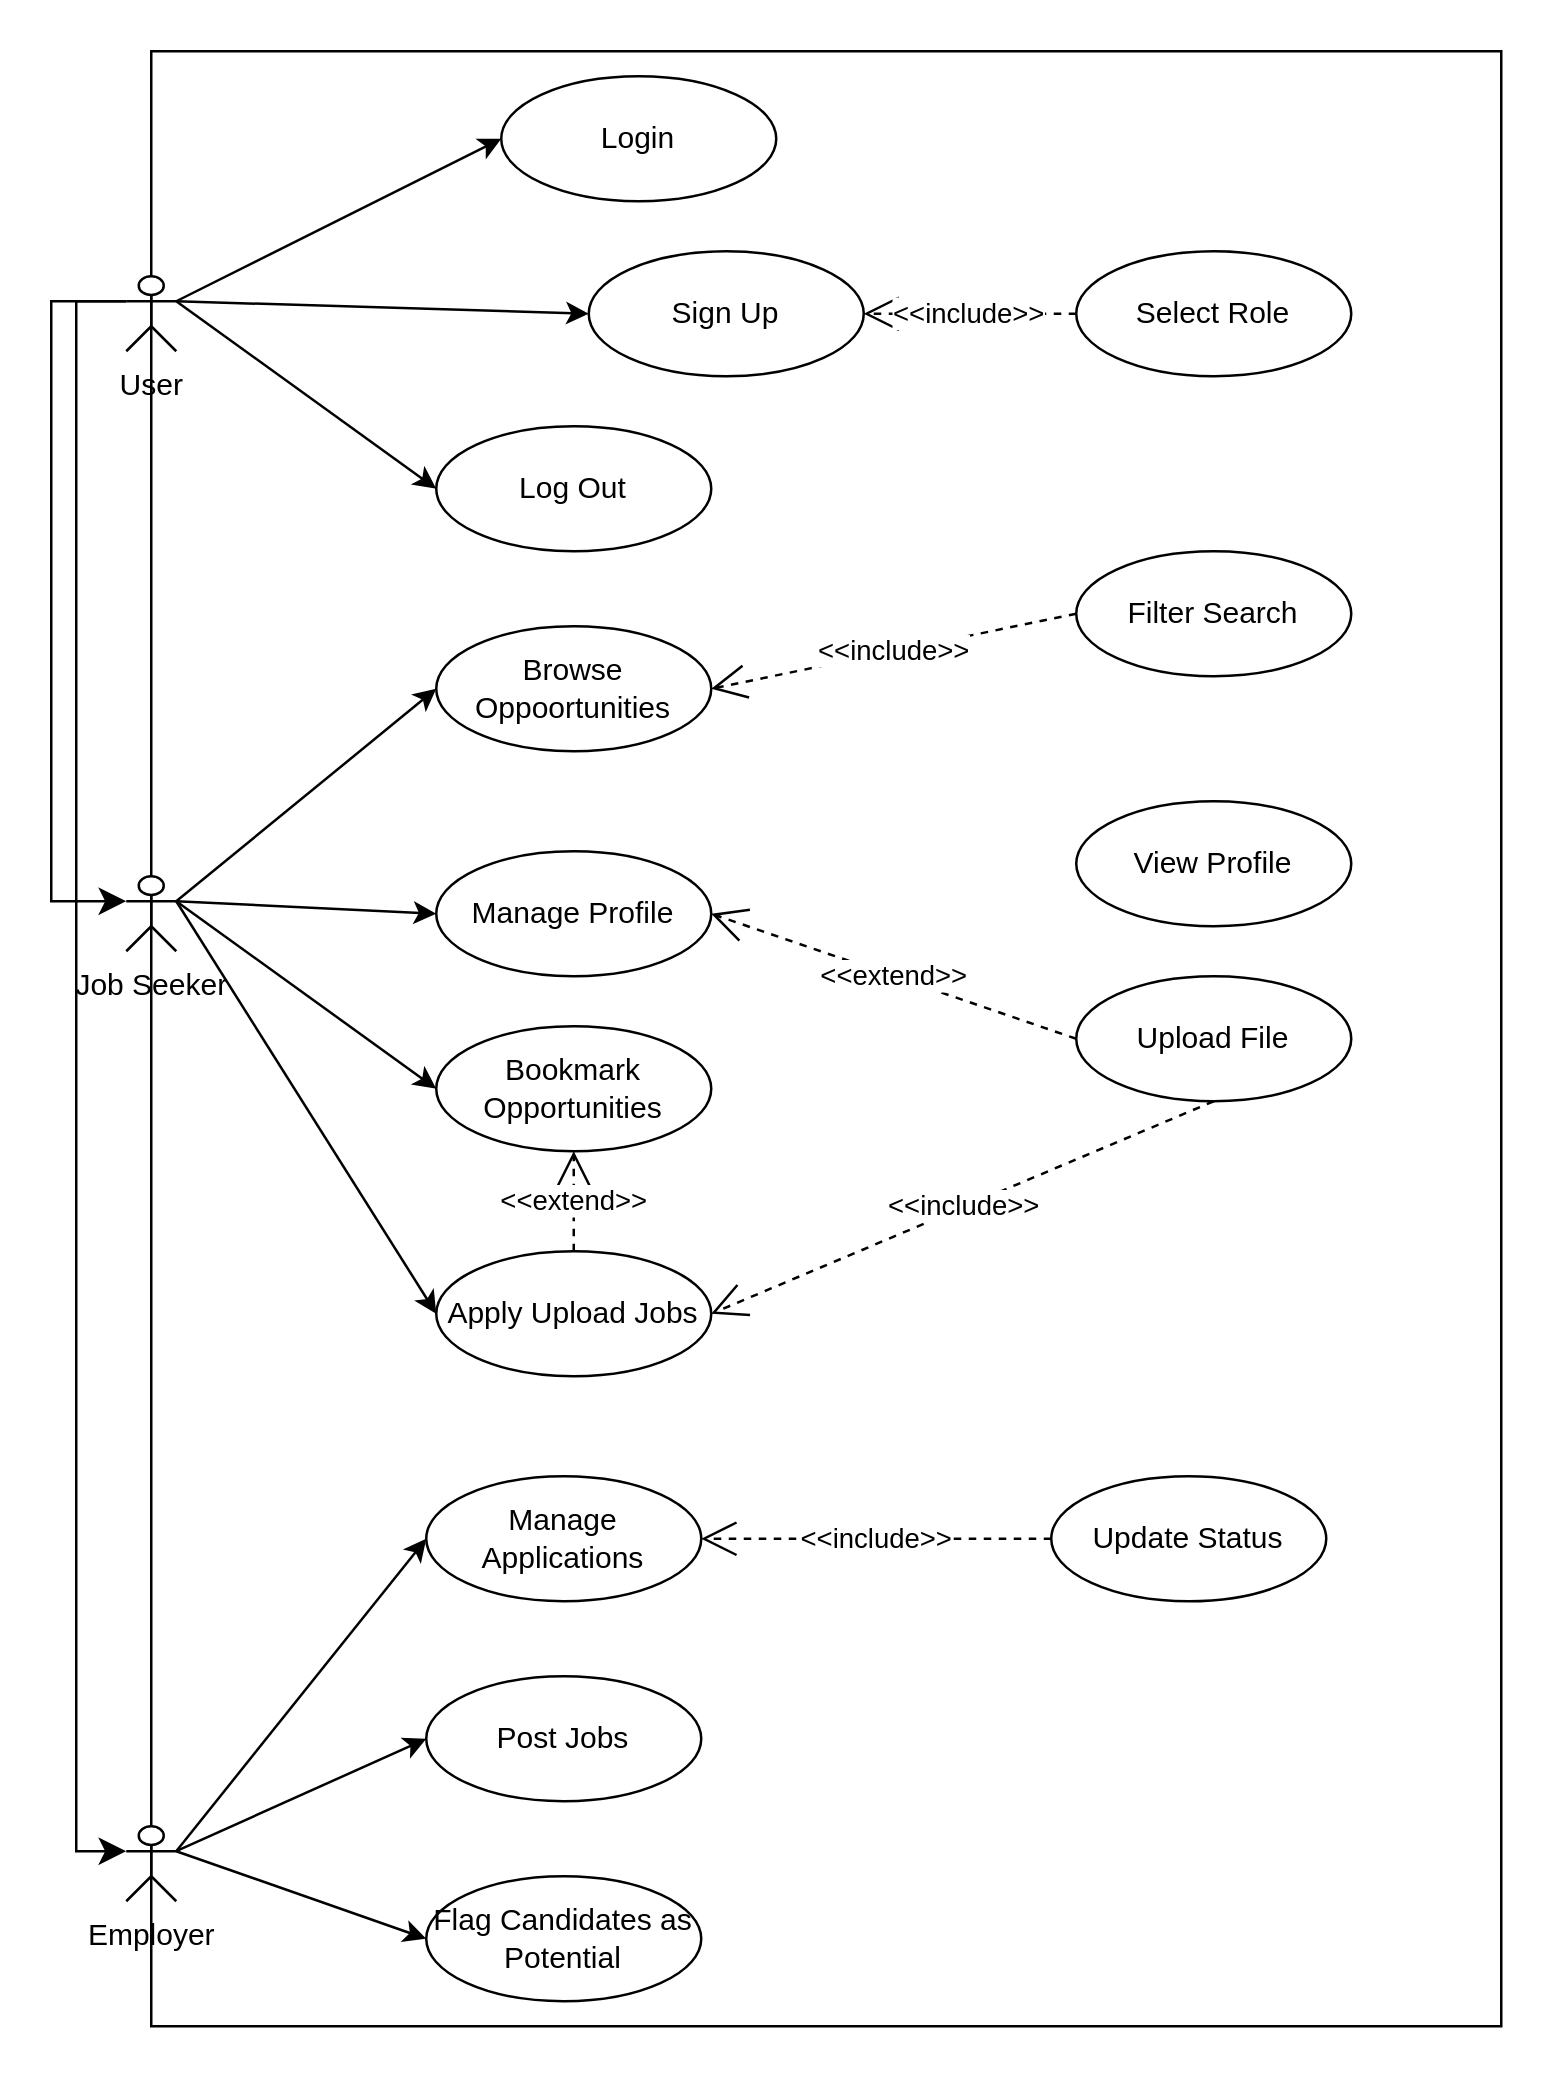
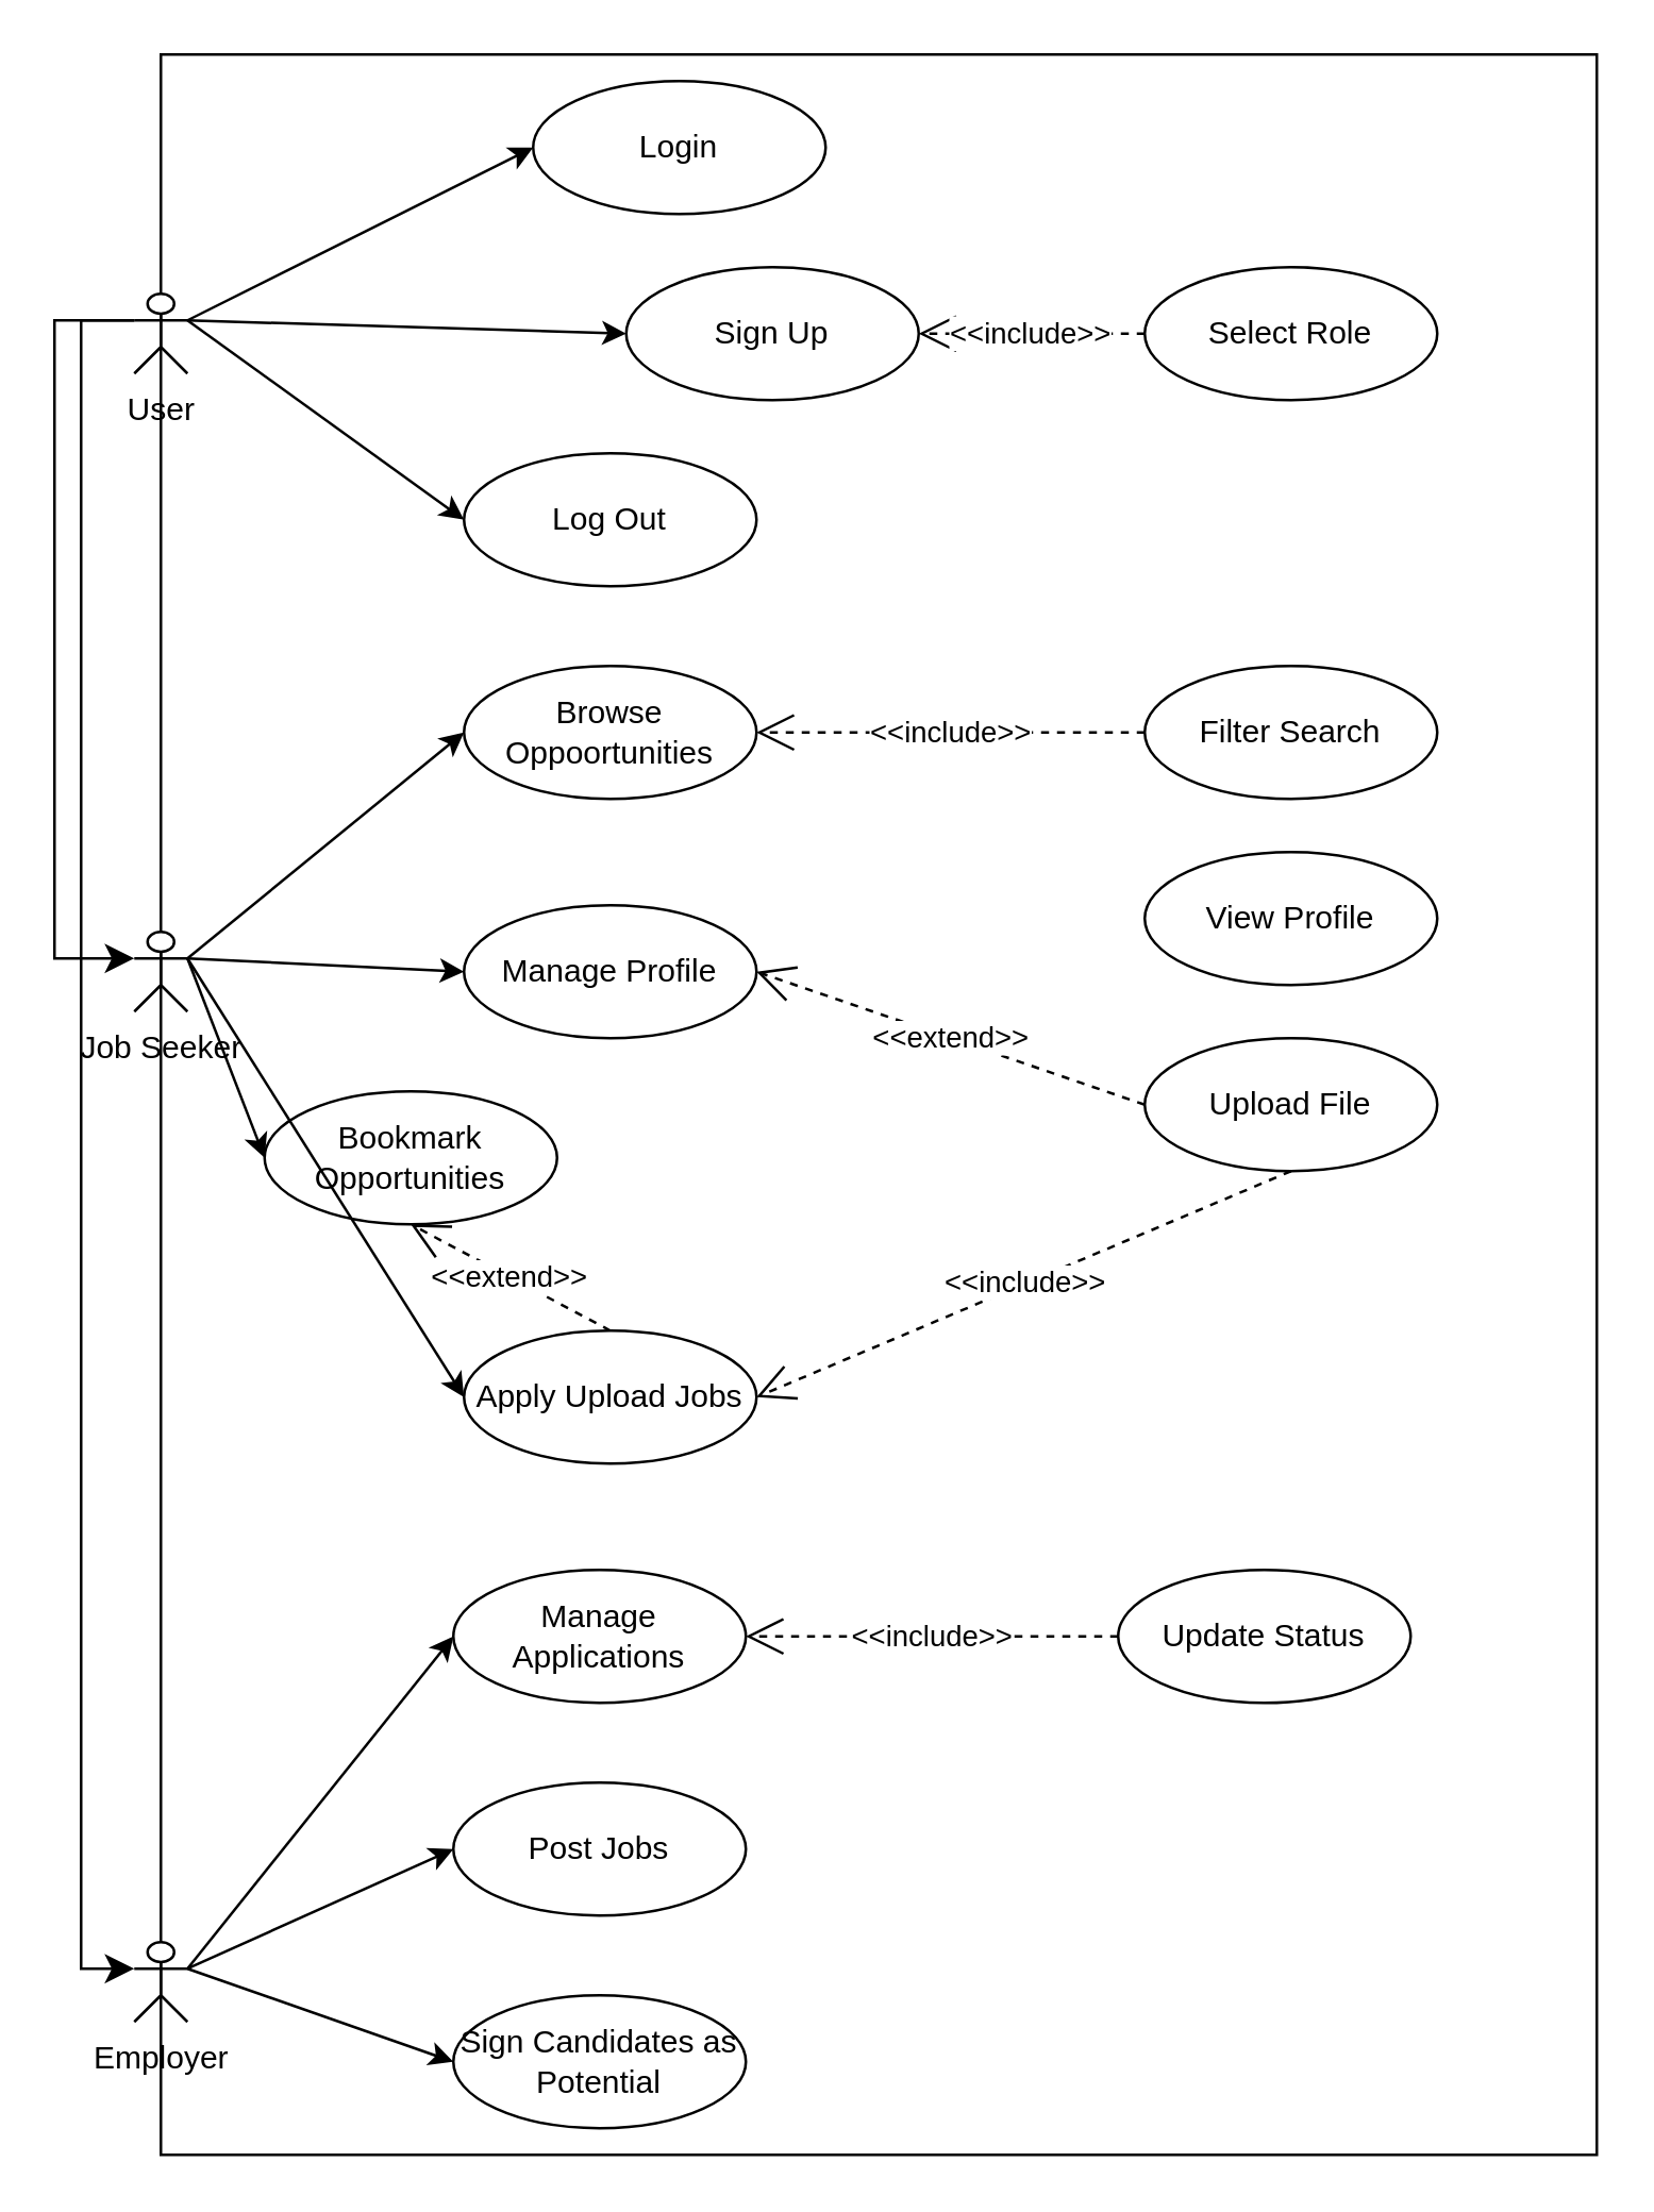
  <mxCell id="0" />
  <mxCell id="1" parent="0" />
  <mxCell id="2" value="" style="rounded=0;whiteSpace=wrap;html=1;" parent="1" vertex="1"><mxGeometry x="60" y="20" width="540" height="790" as="geometry" /></mxCell>
  <mxCell id="3" value="User" style="shape=umlActor;verticalLabelPosition=bottom;verticalAlign=top;html=1;outlineConnect=0;" parent="1" vertex="1"><mxGeometry x="50" y="110" width="20" height="30" as="geometry" /></mxCell>
  <mxCell id="4" value="Sign Up" style="ellipse;whiteSpace=wrap;html=1;" parent="1" vertex="1"><mxGeometry x="235" y="100" width="110" height="50" as="geometry" /></mxCell>
  <mxCell id="5" value="Login" style="ellipse;whiteSpace=wrap;html=1;" parent="1" vertex="1"><mxGeometry x="200" y="30" width="110" height="50" as="geometry" /></mxCell>
  <mxCell id="6" value="Browse Oppoortunities" style="ellipse;whiteSpace=wrap;html=1;" parent="1" vertex="1"><mxGeometry x="174" y="250" width="110" height="50" as="geometry" /></mxCell>
- <mxCell id="7" value="Filter Search" style="ellipse;whiteSpace=wrap;html=1;" parent="1" vertex="1"><mxGeometry x="430" y="220" width="110" height="50" as="geometry" /></mxCell>
+ <mxCell id="7" value="Filter Search" style="ellipse;whiteSpace=wrap;html=1;" parent="1" vertex="1"><mxGeometry x="430" y="250" width="110" height="50" as="geometry" /></mxCell>
  <mxCell id="8" value="Manage Profile" style="ellipse;whiteSpace=wrap;html=1;" parent="1" vertex="1"><mxGeometry x="174" y="340" width="110" height="50" as="geometry" /></mxCell>
- <mxCell id="9" value="Bookmark Opportunities" style="ellipse;whiteSpace=wrap;html=1;" parent="1" vertex="1"><mxGeometry x="174" y="410" width="110" height="50" as="geometry" /></mxCell>
+ <mxCell id="9" value="Bookmark Opportunities" style="ellipse;whiteSpace=wrap;html=1;" parent="1" vertex="1"><mxGeometry x="99" y="410" width="110" height="50" as="geometry" /></mxCell>
  <mxCell id="10" value="Apply Upload Jobs" style="ellipse;whiteSpace=wrap;html=1;" parent="1" vertex="1"><mxGeometry x="174" y="500" width="110" height="50" as="geometry" /></mxCell>
  <mxCell id="11" value="Post Jobs" style="ellipse;whiteSpace=wrap;html=1;" parent="1" vertex="1"><mxGeometry x="170" y="670" width="110" height="50" as="geometry" /></mxCell>
  <mxCell id="12" value="Manage Applications" style="ellipse;whiteSpace=wrap;html=1;" parent="1" vertex="1"><mxGeometry x="170" y="590" width="110" height="50" as="geometry" /></mxCell>
  <mxCell id="13" value="Log Out" style="ellipse;whiteSpace=wrap;html=1;" parent="1" vertex="1"><mxGeometry x="174" y="170" width="110" height="50" as="geometry" /></mxCell>
  <mxCell id="14" value="" style="endArrow=classic;html=1;rounded=0;exitX=1;exitY=0.333;exitDx=0;exitDy=0;exitPerimeter=0;entryX=0;entryY=0.5;entryDx=0;entryDy=0;" parent="1" source="3" target="4" edge="1"><mxGeometry width="50" height="50" relative="1" as="geometry"><mxPoint x="260" y="260" as="sourcePoint" /><mxPoint x="310" y="210" as="targetPoint" /></mxGeometry></mxCell>
  <mxCell id="15" value="" style="endArrow=classic;html=1;rounded=0;entryX=0;entryY=0.5;entryDx=0;entryDy=0;" parent="1" target="5" edge="1"><mxGeometry width="50" height="50" relative="1" as="geometry"><mxPoint x="70" y="120" as="sourcePoint" /><mxPoint x="260" y="35" as="targetPoint" /></mxGeometry></mxCell>
  <mxCell id="16" value="View Profile" style="ellipse;whiteSpace=wrap;html=1;" vertex="1" parent="1"><mxGeometry x="430" y="320" width="110" height="50" as="geometry" /></mxCell>
  <mxCell id="17" value="&amp;lt;&amp;lt;include&amp;gt;&amp;gt;" style="endArrow=open;endSize=12;dashed=1;html=1;rounded=0;exitX=0;exitY=0.5;exitDx=0;exitDy=0;entryX=1;entryY=0.5;entryDx=0;entryDy=0;" edge="1" parent="1" source="7" target="6"><mxGeometry width="160" relative="1" as="geometry"><mxPoint x="294" y="270" as="sourcePoint" /><mxPoint x="315" y="240" as="targetPoint" /></mxGeometry></mxCell>
  <mxCell id="18" value="Select Role" style="ellipse;whiteSpace=wrap;html=1;" vertex="1" parent="1"><mxGeometry x="430" y="100" width="110" height="50" as="geometry" /></mxCell>
  <mxCell id="19" value="&amp;lt;&amp;lt;include&amp;gt;&amp;gt;" style="endArrow=open;endSize=12;dashed=1;html=1;rounded=0;exitX=0;exitY=0.5;exitDx=0;exitDy=0;entryX=1;entryY=0.5;entryDx=0;entryDy=0;" edge="1" parent="1" source="18" target="4"><mxGeometry width="160" relative="1" as="geometry"><mxPoint x="285" y="280" as="sourcePoint" /><mxPoint x="315" y="260" as="targetPoint" /></mxGeometry></mxCell>
  <mxCell id="20" value="Job Seeker" style="shape=umlActor;verticalLabelPosition=bottom;verticalAlign=top;html=1;outlineConnect=0;" vertex="1" parent="1"><mxGeometry x="50" y="350" width="20" height="30" as="geometry" /></mxCell>
  <mxCell id="21" value="Employer" style="shape=umlActor;verticalLabelPosition=bottom;verticalAlign=top;html=1;outlineConnect=0;" vertex="1" parent="1"><mxGeometry x="50" y="730" width="20" height="30" as="geometry" /></mxCell>
  <mxCell id="22" value="" style="edgeStyle=elbowEdgeStyle;elbow=horizontal;endArrow=classic;html=1;curved=0;rounded=0;endSize=8;startSize=8;exitX=0;exitY=0.333;exitDx=0;exitDy=0;exitPerimeter=0;entryX=0;entryY=0.333;entryDx=0;entryDy=0;entryPerimeter=0;" edge="1" parent="1" source="3" target="20"><mxGeometry width="50" height="50" relative="1" as="geometry"><mxPoint x="-50" y="280" as="sourcePoint" /><mxPoint x="0" y="230" as="targetPoint" /><Array as="points"><mxPoint x="20" y="250" /></Array></mxGeometry></mxCell>
  <mxCell id="23" value="" style="edgeStyle=elbowEdgeStyle;elbow=horizontal;endArrow=classic;html=1;curved=0;rounded=0;endSize=8;startSize=8;exitX=0;exitY=0.333;exitDx=0;exitDy=0;exitPerimeter=0;entryX=0;entryY=0.333;entryDx=0;entryDy=0;entryPerimeter=0;" edge="1" parent="1" source="3" target="21"><mxGeometry width="50" height="50" relative="1" as="geometry"><mxPoint x="60" y="130" as="sourcePoint" /><mxPoint x="60" y="370" as="targetPoint" /><Array as="points"><mxPoint x="30" y="260" /></Array></mxGeometry></mxCell>
  <mxCell id="24" value="" style="endArrow=classic;html=1;rounded=0;exitX=1;exitY=0.333;exitDx=0;exitDy=0;exitPerimeter=0;entryX=0;entryY=0.5;entryDx=0;entryDy=0;" edge="1" parent="1" source="3" target="13"><mxGeometry width="50" height="50" relative="1" as="geometry"><mxPoint x="80" y="130" as="sourcePoint" /><mxPoint x="210" y="95" as="targetPoint" /></mxGeometry></mxCell>
  <mxCell id="25" value="Update Status" style="ellipse;whiteSpace=wrap;html=1;" vertex="1" parent="1"><mxGeometry x="420" y="590" width="110" height="50" as="geometry" /></mxCell>
  <mxCell id="26" value="&amp;lt;&amp;lt;include&amp;gt;&amp;gt;" style="endArrow=open;endSize=12;dashed=1;html=1;rounded=0;exitX=0;exitY=0.5;exitDx=0;exitDy=0;entryX=1;entryY=0.5;entryDx=0;entryDy=0;" edge="1" parent="1" source="25" target="12"><mxGeometry width="160" relative="1" as="geometry"><mxPoint x="440" y="375" as="sourcePoint" /><mxPoint x="294" y="375" as="targetPoint" /></mxGeometry></mxCell>
  <mxCell id="27" value="" style="endArrow=classic;html=1;rounded=0;exitX=1;exitY=0.333;exitDx=0;exitDy=0;exitPerimeter=0;entryX=0;entryY=0.5;entryDx=0;entryDy=0;" edge="1" parent="1" source="20" target="6"><mxGeometry width="50" height="50" relative="1" as="geometry"><mxPoint x="80" y="130" as="sourcePoint" /><mxPoint x="184" y="165" as="targetPoint" /></mxGeometry></mxCell>
  <mxCell id="28" value="" style="endArrow=classic;html=1;rounded=0;exitX=1;exitY=0.333;exitDx=0;exitDy=0;exitPerimeter=0;entryX=0;entryY=0.5;entryDx=0;entryDy=0;" edge="1" parent="1" source="20" target="8"><mxGeometry width="50" height="50" relative="1" as="geometry"><mxPoint x="80" y="370" as="sourcePoint" /><mxPoint x="184" y="285" as="targetPoint" /></mxGeometry></mxCell>
  <mxCell id="29" value="" style="endArrow=classic;html=1;rounded=0;exitX=1;exitY=0.333;exitDx=0;exitDy=0;exitPerimeter=0;entryX=0;entryY=0.5;entryDx=0;entryDy=0;" edge="1" parent="1" source="20" target="9"><mxGeometry width="50" height="50" relative="1" as="geometry"><mxPoint x="80" y="370" as="sourcePoint" /><mxPoint x="184" y="375" as="targetPoint" /></mxGeometry></mxCell>
  <mxCell id="30" value="Upload File" style="ellipse;whiteSpace=wrap;html=1;" vertex="1" parent="1"><mxGeometry x="430" y="390" width="110" height="50" as="geometry" /></mxCell>
  <mxCell id="31" value="&amp;lt;&amp;lt;extend&amp;gt;&amp;gt;" style="endArrow=open;endSize=12;dashed=1;html=1;rounded=0;exitX=0;exitY=0.5;exitDx=0;exitDy=0;entryX=1;entryY=0.5;entryDx=0;entryDy=0;" edge="1" parent="1" source="30" target="8"><mxGeometry width="160" relative="1" as="geometry"><mxPoint x="440" y="355" as="sourcePoint" /><mxPoint x="294" y="375" as="targetPoint" /></mxGeometry></mxCell>
  <mxCell id="32" value="" style="endArrow=classic;html=1;rounded=0;exitX=1;exitY=0.333;exitDx=0;exitDy=0;exitPerimeter=0;entryX=0;entryY=0.5;entryDx=0;entryDy=0;" edge="1" parent="1" source="20" target="10"><mxGeometry width="50" height="50" relative="1" as="geometry"><mxPoint x="80" y="370" as="sourcePoint" /><mxPoint x="184" y="455" as="targetPoint" /></mxGeometry></mxCell>
  <mxCell id="33" value="" style="endArrow=classic;html=1;rounded=0;exitX=1;exitY=0.333;exitDx=0;exitDy=0;exitPerimeter=0;entryX=0;entryY=0.5;entryDx=0;entryDy=0;" edge="1" parent="1" source="21" target="12"><mxGeometry width="50" height="50" relative="1" as="geometry"><mxPoint x="80" y="370" as="sourcePoint" /><mxPoint x="184" y="525" as="targetPoint" /></mxGeometry></mxCell>
  <mxCell id="34" value="" style="endArrow=classic;html=1;rounded=0;exitX=1;exitY=0.333;exitDx=0;exitDy=0;exitPerimeter=0;entryX=0;entryY=0.5;entryDx=0;entryDy=0;" edge="1" parent="1" source="21" target="11"><mxGeometry width="50" height="50" relative="1" as="geometry"><mxPoint x="80" y="750" as="sourcePoint" /><mxPoint x="180" y="665" as="targetPoint" /></mxGeometry></mxCell>
  <mxCell id="35" style="edgeStyle=orthogonalEdgeStyle;rounded=0;orthogonalLoop=1;jettySize=auto;html=1;exitX=0.5;exitY=1;exitDx=0;exitDy=0;" edge="1" parent="1" source="2" target="2"><mxGeometry relative="1" as="geometry" /></mxCell>
- <mxCell id="36" value="Flag Candidates as Potential" style="ellipse;whiteSpace=wrap;html=1;" vertex="1" parent="1"><mxGeometry x="170" y="750" width="110" height="50" as="geometry" /></mxCell>
+ <mxCell id="36" value="Sign Candidates as Potential" style="ellipse;whiteSpace=wrap;html=1;" vertex="1" parent="1"><mxGeometry x="170" y="750" width="110" height="50" as="geometry" /></mxCell>
  <mxCell id="37" value="" style="endArrow=classic;html=1;rounded=0;exitX=1;exitY=0.333;exitDx=0;exitDy=0;exitPerimeter=0;entryX=0;entryY=0.5;entryDx=0;entryDy=0;" edge="1" parent="1" source="21" target="36"><mxGeometry width="50" height="50" relative="1" as="geometry"><mxPoint x="80" y="750" as="sourcePoint" /><mxPoint x="180" y="705" as="targetPoint" /></mxGeometry></mxCell>
  <mxCell id="38" value="&amp;lt;&amp;lt;include&amp;gt;&amp;gt;" style="endArrow=open;endSize=12;dashed=1;html=1;rounded=0;exitX=0.5;exitY=1;exitDx=0;exitDy=0;entryX=1;entryY=0.5;entryDx=0;entryDy=0;" edge="1" parent="1" source="30" target="10"><mxGeometry width="160" relative="1" as="geometry"><mxPoint x="440" y="425" as="sourcePoint" /><mxPoint x="294" y="375" as="targetPoint" /></mxGeometry></mxCell>
  <mxCell id="39" value="&amp;lt;&amp;lt;extend&amp;gt;&amp;gt;" style="endArrow=open;endSize=12;dashed=1;html=1;rounded=0;exitX=0.5;exitY=0;exitDx=0;exitDy=0;entryX=0.5;entryY=1;entryDx=0;entryDy=0;" edge="1" parent="1" source="10" target="9"><mxGeometry width="160" relative="1" as="geometry"><mxPoint x="440" y="425" as="sourcePoint" /><mxPoint x="294" y="375" as="targetPoint" /></mxGeometry></mxCell>
